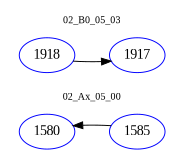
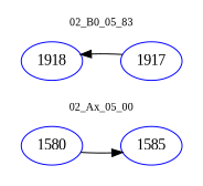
  digraph {
    fontname="Liberation Serif"
    rankdir=LR
    node [color=blue fontname="Liberation Serif"]
    edge [color=black fontname="Liberation Serif"]
    n1 [label=1580]
    n2 [label=1585]
    n3 [label=1918]
    n4 [label=1917]
    subgraph cluster_1 {
      color=white
      fontsize=10
      label="02_Ax_05_00"
      n1
      n2
    }
    subgraph cluster_2 {
      color=white
      fontsize=10
-     label="02_B0_05_03"
+     label="02_B0_05_83"
      n3
      n4
    }
-   n2 -> n1
-   n3 -> n4
+   n1 -> n2
+   n4 -> n3
  }
